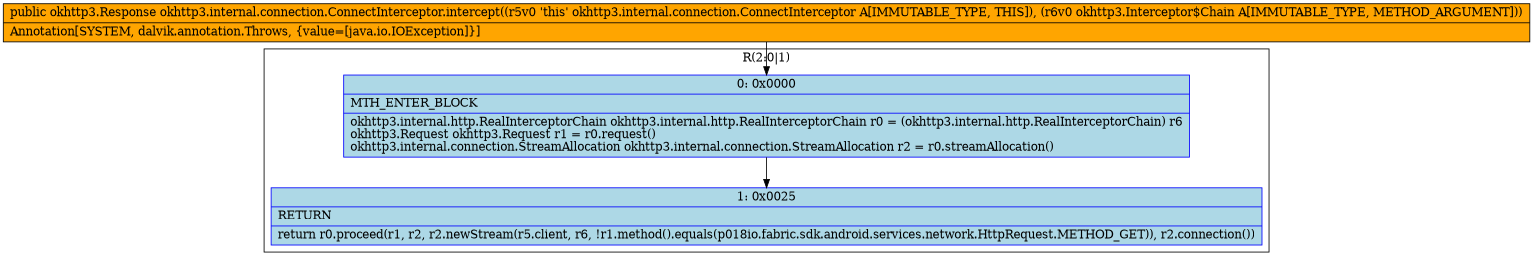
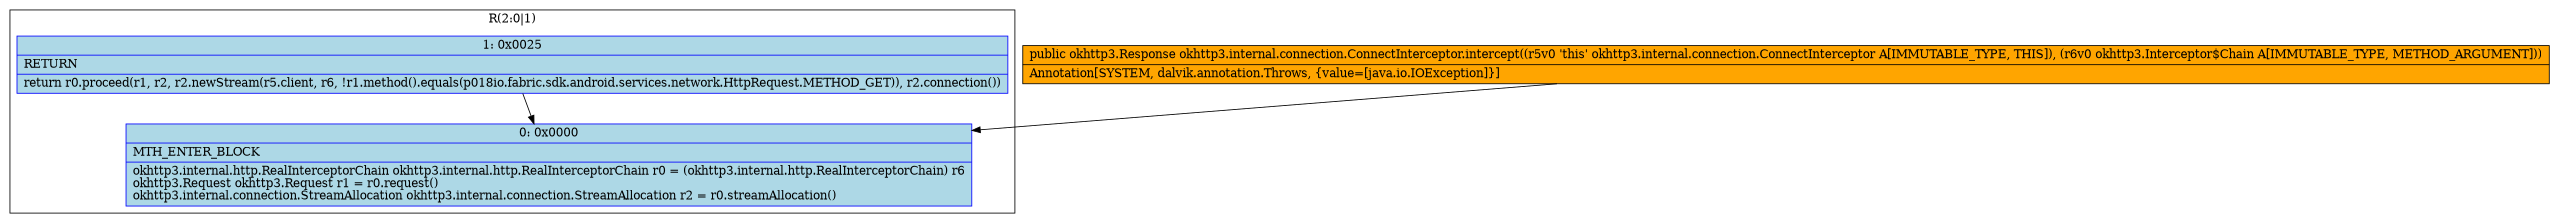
  digraph {
    node [color=blue shape=record style=filled fillcolor=lightblue]
    n1 [label="{0\:\ 0x0000|MTH_ENTER_BLOCK\l|okhttp3.internal.http.RealInterceptorChain okhttp3.internal.http.RealInterceptorChain r0 = (okhttp3.internal.http.RealInterceptorChain) r6\lokhttp3.Request okhttp3.Request r1 = r0.request()\lokhttp3.internal.connection.StreamAllocation okhttp3.internal.connection.StreamAllocation r2 = r0.streamAllocation()\l}"]
    n2 [label="{1\:\ 0x0025|RETURN\l|return r0.proceed(r1, r2, r2.newStream(r5.client, r6, !r1.method().equals(p018io.fabric.sdk.android.services.network.HttpRequest.METHOD_GET)), r2.connection())\l}"]
    n3 [label="{public okhttp3.Response okhttp3.internal.connection.ConnectInterceptor.intercept((r5v0 'this' okhttp3.internal.connection.ConnectInterceptor A[IMMUTABLE_TYPE, THIS]), (r6v0 okhttp3.Interceptor$Chain A[IMMUTABLE_TYPE, METHOD_ARGUMENT]))  | Annotation[SYSTEM, dalvik.annotation.Throws, \{value=[java.io.IOException]\}]\l}" fillcolor=orange color=""]
    subgraph cluster_1 {
      label="R(2:0|1)"
      n1
      n2
    }
-   n1 -> n2
+   n2 -> n1
    n3 -> n1
  }
